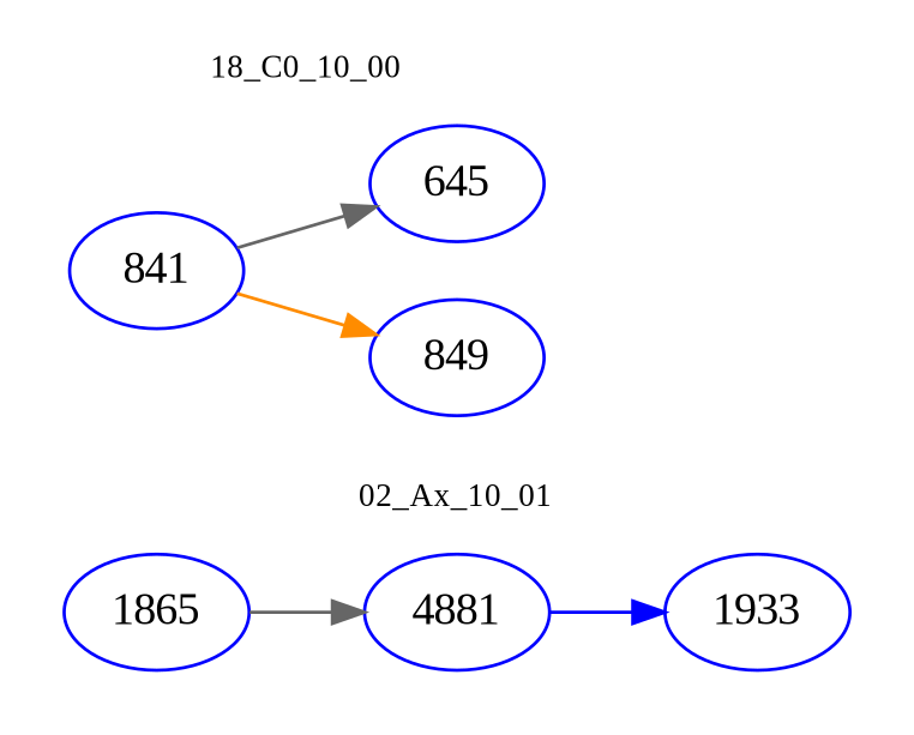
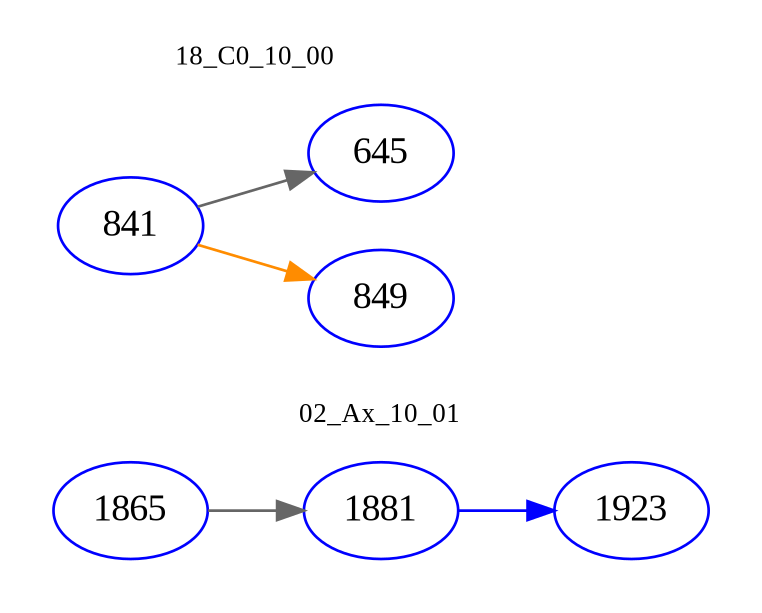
  digraph {
    fontname="Liberation Serif"
    rankdir=LR
    node [color=blue fontname="Liberation Serif"]
    edge [color=gray40 fontname="Liberation Serif"]
    n1 [label=1865]
-   n2 [label=4881]
-   n3 [label=1933]
+   n2 [label=1881]
+   n3 [label=1923]
    n4 [label=841]
    n5 [label=849]
    n6 [label=645]
    subgraph cluster_1 {
      color=white
      fontsize=10
      label="02_Ax_10_01"
      n1
      n2
      n3
    }
    subgraph cluster_2 {
      color=white
      fontsize=10
      label="18_C0_10_00"
      n4
      n5
      n6
    }
    n1 -> n2
    n2 -> n3 [color=blue]
    n4 -> n5 [color=darkorange]
    n4 -> n6
  }
